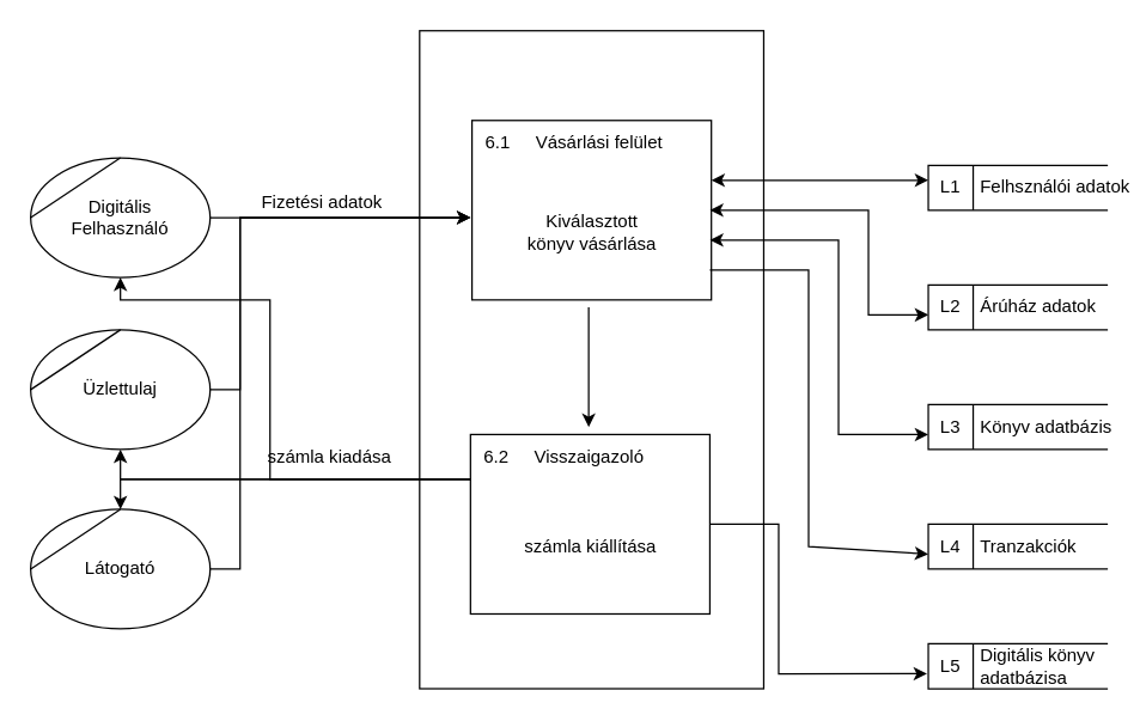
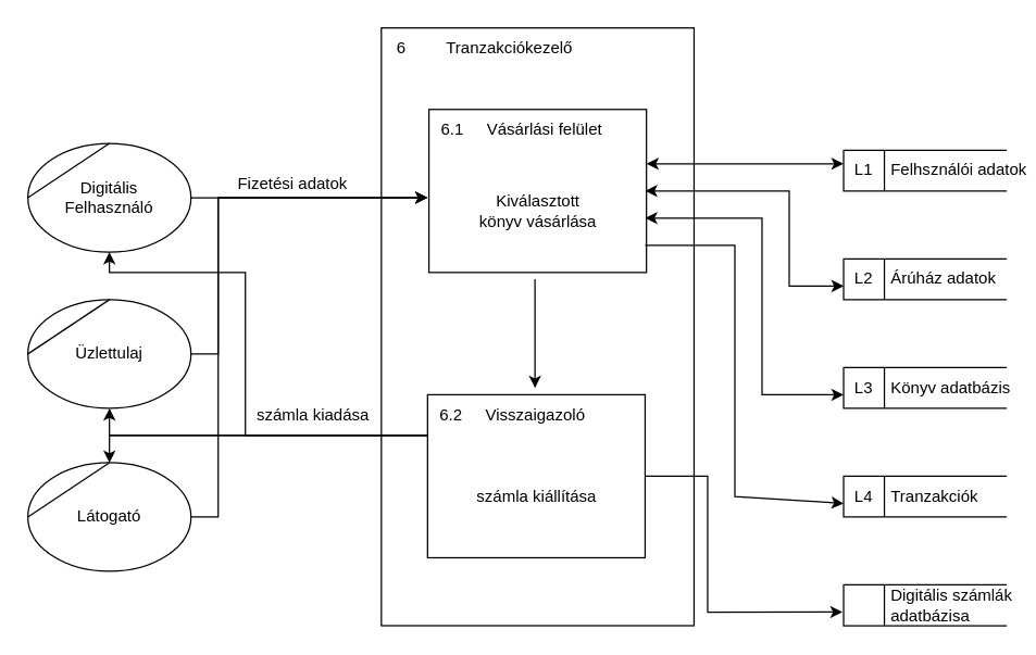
  <mxCell id="0" />
  <mxCell id="1" parent="0" />
  <mxCell id="2" value="" style="html=1;dashed=0;whitespace=wrap;shape=mxgraph.dfd.process;align=center;container=1;collapsible=0;spacingTop=30;movable=1;resizable=1;rotatable=1;deletable=1;editable=1;locked=0;connectable=1;" parent="1" vertex="1"><mxGeometry x="280" y="20" width="230" height="440" as="geometry" /></mxCell>
+ <mxCell id="3" value="6" style="text;html=1;strokeColor=none;fillColor=none;align=center;verticalAlign=middle;whiteSpace=wrap;rounded=0;movable=1;resizable=1;rotatable=1;cloneable=0;deletable=1;connectable=1;allowArrows=0;pointerEvents=1;editable=1;locked=0;" parent="2" vertex="1"><mxGeometry width="30" height="30" as="geometry" /></mxCell>
+ <mxCell id="4" value="Tranzakciókezelő" style="text;html=1;strokeColor=none;fillColor=none;align=left;verticalAlign=middle;whiteSpace=wrap;rounded=0;movable=1;resizable=1;connectable=1;allowArrows=0;rotatable=1;cloneable=0;deletable=1;spacingLeft=6;autosize=1;resizeWidth=0;editable=1;locked=0;" parent="2" vertex="1"><mxGeometry x="40" width="120" height="30" as="geometry" /></mxCell>
  <mxCell id="5" value="Kiválasztott&lt;br&gt;könyv vásárlása" style="html=1;dashed=0;whitespace=wrap;shape=mxgraph.dfd.process;align=center;container=1;collapsible=0;spacingTop=30;" vertex="1" parent="2"><mxGeometry x="35" y="60" width="160" height="120" as="geometry" /></mxCell>
  <mxCell id="6" value="6.1" style="text;html=1;strokeColor=none;fillColor=none;align=center;verticalAlign=middle;whiteSpace=wrap;rounded=0;movable=0;resizable=0;rotatable=0;cloneable=0;deletable=0;connectable=0;allowArrows=0;pointerEvents=1;" vertex="1" parent="5"><mxGeometry width="35" height="30" as="geometry" /></mxCell>
  <mxCell id="7" value="Vásárlási felület" style="text;html=1;strokeColor=none;fillColor=none;align=left;verticalAlign=middle;whiteSpace=wrap;rounded=0;movable=0;resizable=0;connectable=0;allowArrows=0;rotatable=0;cloneable=0;deletable=0;spacingLeft=6;autosize=1;resizeWidth=0;" vertex="1" parent="5"><mxGeometry x="35" width="110" height="30" as="geometry" /></mxCell>
  <mxCell id="8" value="számla kiállítása" style="html=1;dashed=0;whitespace=wrap;shape=mxgraph.dfd.process;align=center;container=1;collapsible=0;spacingTop=30;" vertex="1" parent="2"><mxGeometry x="34" y="270" width="160" height="120" as="geometry" /></mxCell>
  <mxCell id="9" value="6.2" style="text;html=1;strokeColor=none;fillColor=none;align=center;verticalAlign=middle;whiteSpace=wrap;rounded=0;movable=0;resizable=0;rotatable=0;cloneable=0;deletable=0;connectable=0;allowArrows=0;pointerEvents=1;" vertex="1" parent="8"><mxGeometry width="35" height="30" as="geometry" /></mxCell>
  <mxCell id="10" value="Visszaigazoló" style="text;html=1;strokeColor=none;fillColor=none;align=left;verticalAlign=middle;whiteSpace=wrap;rounded=0;movable=0;resizable=0;connectable=0;allowArrows=0;rotatable=0;cloneable=0;deletable=0;spacingLeft=6;autosize=1;resizeWidth=0;" vertex="1" parent="8"><mxGeometry x="35" width="100" height="30" as="geometry" /></mxCell>
  <mxCell id="11" style="edgeStyle=orthogonalEdgeStyle;rounded=0;orthogonalLoop=1;jettySize=auto;html=1;exitX=1;exitY=0.5;exitDx=0;exitDy=0;movable=1;resizable=1;rotatable=1;deletable=1;editable=1;locked=0;connectable=1;" parent="1" source="12" edge="1"><mxGeometry relative="1" as="geometry"><mxPoint x="314" y="145" as="targetPoint" /></mxGeometry></mxCell>
  <mxCell id="12" value="Digitális&lt;br&gt;Felhasználó" style="shape=stencil(tZRtjoMgEIZPw98GJR6gYXfvQe10nZQCAbYft99RNKlW7GajiTGZeeXhnZGBCRka5YCVvGHig5VlwTm9Kb5NYhUc1DElr8qjOmhISojenuGGx9gz0DTgMbaq+GR8T9+0j5C1NYYgaE0YKU86wRQaWsvvCdZv/xhFjvgXiOB7kynLyq+/Y3fVNuBiI79j7OB+db/rgceOi61+3Grg4v9YISmTO9xCHlR9/vb2xxxnzYDW6AK8OfLTeZzO66ynzM5CnqyHBUsn1DqN9UITnWoH/kUY5Iu9PtVUzRY1jx4IGk22K9UioSs+44+uvFxl3bKX1nTZdE12iV8=);whiteSpace=wrap;html=1;movable=1;resizable=1;rotatable=1;deletable=1;editable=1;locked=0;connectable=1;" parent="1" vertex="1"><mxGeometry x="20" y="105" width="120" height="80" as="geometry" /></mxCell>
  <mxCell id="13" value="Látogató" style="shape=stencil(tZRtjoMgEIZPw98GJR6gYXfvQe10nZQCAbYft99RNKlW7GajiTGZeeXhnZGBCRka5YCVvGHig5VlwTm9Kb5NYhUc1DElr8qjOmhISojenuGGx9gz0DTgMbaq+GR8T9+0j5C1NYYgaE0YKU86wRQaWsvvCdZv/xhFjvgXiOB7kynLyq+/Y3fVNuBiI79j7OB+db/rgceOi61+3Grg4v9YISmTO9xCHlR9/vb2xxxnzYDW6AK8OfLTeZzO66ynzM5CnqyHBUsn1DqN9UITnWoH/kUY5Iu9PtVUzRY1jx4IGk22K9UioSs+44+uvFxl3bKX1nTZdE12iV8=);whiteSpace=wrap;html=1;movable=1;resizable=1;rotatable=1;deletable=1;editable=1;locked=0;connectable=1;" parent="1" vertex="1"><mxGeometry x="20" y="340" width="120" height="80" as="geometry" /></mxCell>
  <mxCell id="14" style="edgeStyle=orthogonalEdgeStyle;rounded=0;orthogonalLoop=1;jettySize=auto;html=1;exitX=1;exitY=0.5;exitDx=0;exitDy=0;movable=1;resizable=1;rotatable=1;deletable=1;editable=1;locked=0;connectable=1;" parent="1" source="13" edge="1"><mxGeometry relative="1" as="geometry"><Array as="points"><mxPoint x="160" y="380" /><mxPoint x="160" y="145" /></Array><mxPoint x="314" y="145" as="targetPoint" /></mxGeometry></mxCell>
  <mxCell id="15" value="" style="endArrow=classic;html=1;rounded=0;movable=1;resizable=1;rotatable=1;deletable=1;editable=1;locked=0;connectable=1;" parent="1" edge="1"><mxGeometry width="50" height="50" relative="1" as="geometry"><mxPoint x="393" y="205" as="sourcePoint" /><mxPoint x="393" y="285" as="targetPoint" /></mxGeometry></mxCell>
  <mxCell id="16" value="Felhsználói adatok" style="html=1;dashed=0;whitespace=wrap;shape=mxgraph.dfd.dataStoreID;align=left;spacingLeft=33;container=1;collapsible=0;autosize=0;movable=1;resizable=1;rotatable=1;deletable=1;editable=1;locked=0;connectable=1;" parent="1" vertex="1"><mxGeometry x="620" y="110" width="120" height="30" as="geometry" /></mxCell>
  <mxCell id="17" value="L1" style="text;html=1;strokeColor=none;fillColor=none;align=center;verticalAlign=middle;whiteSpace=wrap;rounded=0;movable=1;resizable=1;rotatable=1;cloneable=0;deletable=1;allowArrows=0;connectable=1;editable=1;locked=0;" parent="16" vertex="1"><mxGeometry width="30" height="30" as="geometry" /></mxCell>
  <mxCell id="18" value="Árúház adatok" style="html=1;dashed=0;whitespace=wrap;shape=mxgraph.dfd.dataStoreID;align=left;spacingLeft=33;container=1;collapsible=0;autosize=0;movable=1;resizable=1;rotatable=1;deletable=1;editable=1;locked=0;connectable=1;" parent="1" vertex="1"><mxGeometry x="620" y="190" width="120" height="30" as="geometry" /></mxCell>
  <mxCell id="19" value="L2" style="text;html=1;strokeColor=none;fillColor=none;align=center;verticalAlign=middle;whiteSpace=wrap;rounded=0;movable=1;resizable=1;rotatable=1;cloneable=0;deletable=1;allowArrows=0;connectable=1;editable=1;locked=0;" parent="18" vertex="1"><mxGeometry width="30" height="30" as="geometry" /></mxCell>
  <mxCell id="20" value="Tranzakciók" style="html=1;dashed=0;whitespace=wrap;shape=mxgraph.dfd.dataStoreID;align=left;spacingLeft=33;container=1;collapsible=0;autosize=0;movable=1;resizable=1;rotatable=1;deletable=1;editable=1;locked=0;connectable=1;" parent="1" vertex="1"><mxGeometry x="620" y="350" width="120" height="30" as="geometry" /></mxCell>
  <mxCell id="21" value="L4" style="text;html=1;strokeColor=none;fillColor=none;align=center;verticalAlign=middle;whiteSpace=wrap;rounded=0;movable=1;resizable=1;rotatable=1;cloneable=0;deletable=1;allowArrows=0;connectable=1;editable=1;locked=0;" parent="20" vertex="1"><mxGeometry width="30" height="30" as="geometry" /></mxCell>
  <mxCell id="22" value="" style="endArrow=classic;startArrow=classic;html=1;rounded=0;movable=1;resizable=1;rotatable=1;deletable=1;editable=1;locked=0;connectable=1;" parent="1" edge="1"><mxGeometry width="50" height="50" relative="1" as="geometry"><mxPoint x="475" y="120" as="sourcePoint" /><mxPoint x="620" y="120" as="targetPoint" /></mxGeometry></mxCell>
  <mxCell id="23" value="" style="endArrow=classic;startArrow=classic;html=1;rounded=0;entryX=0;entryY=0.667;entryDx=0;entryDy=0;entryPerimeter=0;movable=1;resizable=1;rotatable=1;deletable=1;editable=1;locked=0;connectable=1;" parent="1" target="18" edge="1"><mxGeometry width="50" height="50" relative="1" as="geometry"><mxPoint x="474" y="140" as="sourcePoint" /><mxPoint x="619" y="140" as="targetPoint" /><Array as="points"><mxPoint x="580" y="140" /><mxPoint x="580" y="210" /></Array></mxGeometry></mxCell>
  <mxCell id="24" value="" style="endArrow=classic;startArrow=classic;html=1;rounded=0;entryX=0;entryY=0.667;entryDx=0;entryDy=0;entryPerimeter=0;movable=1;resizable=1;rotatable=1;deletable=1;editable=1;locked=0;connectable=1;" parent="1" edge="1"><mxGeometry width="50" height="50" relative="1" as="geometry"><mxPoint x="474" y="160" as="sourcePoint" /><mxPoint x="620" y="290.01" as="targetPoint" /><Array as="points"><mxPoint x="560" y="160" /><mxPoint x="560" y="290" /></Array></mxGeometry></mxCell>
  <mxCell id="25" value="" style="endArrow=classic;startArrow=none;html=1;rounded=0;entryX=0;entryY=0.667;entryDx=0;entryDy=0;entryPerimeter=0;movable=1;resizable=1;rotatable=1;deletable=1;editable=1;locked=0;connectable=1;startFill=0;" parent="1" target="20" edge="1"><mxGeometry width="50" height="50" relative="1" as="geometry"><mxPoint x="474" y="180" as="sourcePoint" /><mxPoint x="619" y="180" as="targetPoint" /><Array as="points"><mxPoint x="540" y="180" /><mxPoint x="540" y="365" /></Array></mxGeometry></mxCell>
  <mxCell id="26" value="Üzlettulaj" style="shape=stencil(tZRtjoMgEIZPw98GJR6gYXfvQe10nZQCAbYft99RNKlW7GajiTGZeeXhnZGBCRka5YCVvGHig5VlwTm9Kb5NYhUc1DElr8qjOmhISojenuGGx9gz0DTgMbaq+GR8T9+0j5C1NYYgaE0YKU86wRQaWsvvCdZv/xhFjvgXiOB7kynLyq+/Y3fVNuBiI79j7OB+db/rgceOi61+3Grg4v9YISmTO9xCHlR9/vb2xxxnzYDW6AK8OfLTeZzO66ynzM5CnqyHBUsn1DqN9UITnWoH/kUY5Iu9PtVUzRY1jx4IGk22K9UioSs+44+uvFxl3bKX1nTZdE12iV8=);whiteSpace=wrap;html=1;" parent="1" vertex="1"><mxGeometry x="20" y="220" width="120" height="80" as="geometry" /></mxCell>
  <mxCell id="27" style="edgeStyle=orthogonalEdgeStyle;rounded=0;orthogonalLoop=1;jettySize=auto;html=1;exitX=1;exitY=0.5;exitDx=0;exitDy=0;movable=1;resizable=1;rotatable=1;deletable=1;editable=1;locked=0;connectable=1;" parent="1" source="26" edge="1"><mxGeometry relative="1" as="geometry"><Array as="points"><mxPoint x="160" y="260" /><mxPoint x="160" y="145" /></Array><mxPoint x="314" y="145" as="targetPoint" /></mxGeometry></mxCell>
  <mxCell id="28" value="Fizetési adatok" style="text;html=1;strokeColor=none;fillColor=none;align=center;verticalAlign=middle;whiteSpace=wrap;rounded=0;" parent="1" vertex="1"><mxGeometry x="160" y="120" width="110" height="30" as="geometry" /></mxCell>
  <mxCell id="29" value="Könyv adatbázis" style="html=1;dashed=0;whitespace=wrap;shape=mxgraph.dfd.dataStoreID;align=left;spacingLeft=33;container=1;collapsible=0;autosize=0;movable=1;resizable=1;rotatable=1;deletable=1;editable=1;locked=0;connectable=1;" parent="1" vertex="1"><mxGeometry x="620" y="270" width="120" height="30" as="geometry" /></mxCell>
  <mxCell id="30" value="L3" style="text;html=1;strokeColor=none;fillColor=none;align=center;verticalAlign=middle;whiteSpace=wrap;rounded=0;movable=1;resizable=1;rotatable=1;cloneable=0;deletable=1;allowArrows=0;connectable=1;editable=1;locked=0;" parent="29" vertex="1"><mxGeometry width="30" height="30" as="geometry" /></mxCell>
- <mxCell id="31" value="Digitális könyv&lt;br&gt;adatbázisa" style="html=1;dashed=0;whitespace=wrap;shape=mxgraph.dfd.dataStoreID;align=left;spacingLeft=33;container=1;collapsible=0;autosize=0;" parent="1" vertex="1"><mxGeometry x="620" y="430" width="120" height="30" as="geometry" /></mxCell>
- <mxCell id="32" value="L5" style="text;html=1;strokeColor=none;fillColor=none;align=center;verticalAlign=middle;whiteSpace=wrap;rounded=0;movable=0;resizable=0;rotatable=0;cloneable=0;deletable=0;allowArrows=0;connectable=0;" parent="31" vertex="1"><mxGeometry width="30" height="30" as="geometry" /></mxCell>
+ <mxCell id="31" value="Digitális számlák&lt;br&gt;adatbázisa" style="html=1;dashed=0;whitespace=wrap;shape=mxgraph.dfd.dataStoreID;align=left;spacingLeft=33;container=1;collapsible=0;autosize=0;" parent="1" vertex="1"><mxGeometry x="620" y="430" width="120" height="30" as="geometry" /></mxCell>
  <mxCell id="33" value="" style="endArrow=classic;startArrow=none;html=1;rounded=0;movable=1;resizable=1;rotatable=1;deletable=1;editable=1;locked=0;connectable=1;startFill=0;entryX=-0.007;entryY=0.664;entryDx=0;entryDy=0;entryPerimeter=0;" parent="1" target="31" edge="1"><mxGeometry width="50" height="50" relative="1" as="geometry"><mxPoint x="474" y="350" as="sourcePoint" /><mxPoint x="610" y="450" as="targetPoint" /><Array as="points"><mxPoint x="520" y="350" /><mxPoint x="520" y="450" /></Array></mxGeometry></mxCell>
  <mxCell id="34" value="" style="endArrow=classic;html=1;rounded=0;" parent="1" edge="1"><mxGeometry width="50" height="50" relative="1" as="geometry"><mxPoint x="314" y="320" as="sourcePoint" /><mxPoint x="80" y="340" as="targetPoint" /><Array as="points"><mxPoint x="80" y="320" /></Array></mxGeometry></mxCell>
  <mxCell id="35" value="" style="endArrow=classic;html=1;rounded=0;entryX=0.5;entryY=1;entryDx=0;entryDy=0;" parent="1" target="26" edge="1"><mxGeometry width="50" height="50" relative="1" as="geometry"><mxPoint x="314" y="320" as="sourcePoint" /><mxPoint x="180" y="320" as="targetPoint" /><Array as="points"><mxPoint x="80" y="320" /></Array></mxGeometry></mxCell>
  <mxCell id="36" value="" style="endArrow=classic;html=1;rounded=0;entryX=0.5;entryY=1;entryDx=0;entryDy=0;" parent="1" target="12" edge="1"><mxGeometry width="50" height="50" relative="1" as="geometry"><mxPoint x="314" y="320" as="sourcePoint" /><mxPoint x="180" y="320" as="targetPoint" /><Array as="points"><mxPoint x="180" y="320" /><mxPoint x="180" y="200" /><mxPoint x="80" y="200" /></Array></mxGeometry></mxCell>
- <mxCell id="37" value="számla kiadása" style="text;html=1;strokeColor=none;fillColor=none;align=center;verticalAlign=middle;whiteSpace=wrap;rounded=0;" parent="1" vertex="1"><mxGeometry x="170" y="290" width="100" height="30" as="geometry" /></mxCell>
+ <mxCell id="37" value="számla kiadása" style="text;html=1;strokeColor=none;fillColor=none;align=center;verticalAlign=middle;whiteSpace=wrap;rounded=0;" parent="1" vertex="1"><mxGeometry x="180" y="290" width="100" height="30" as="geometry" /></mxCell>
